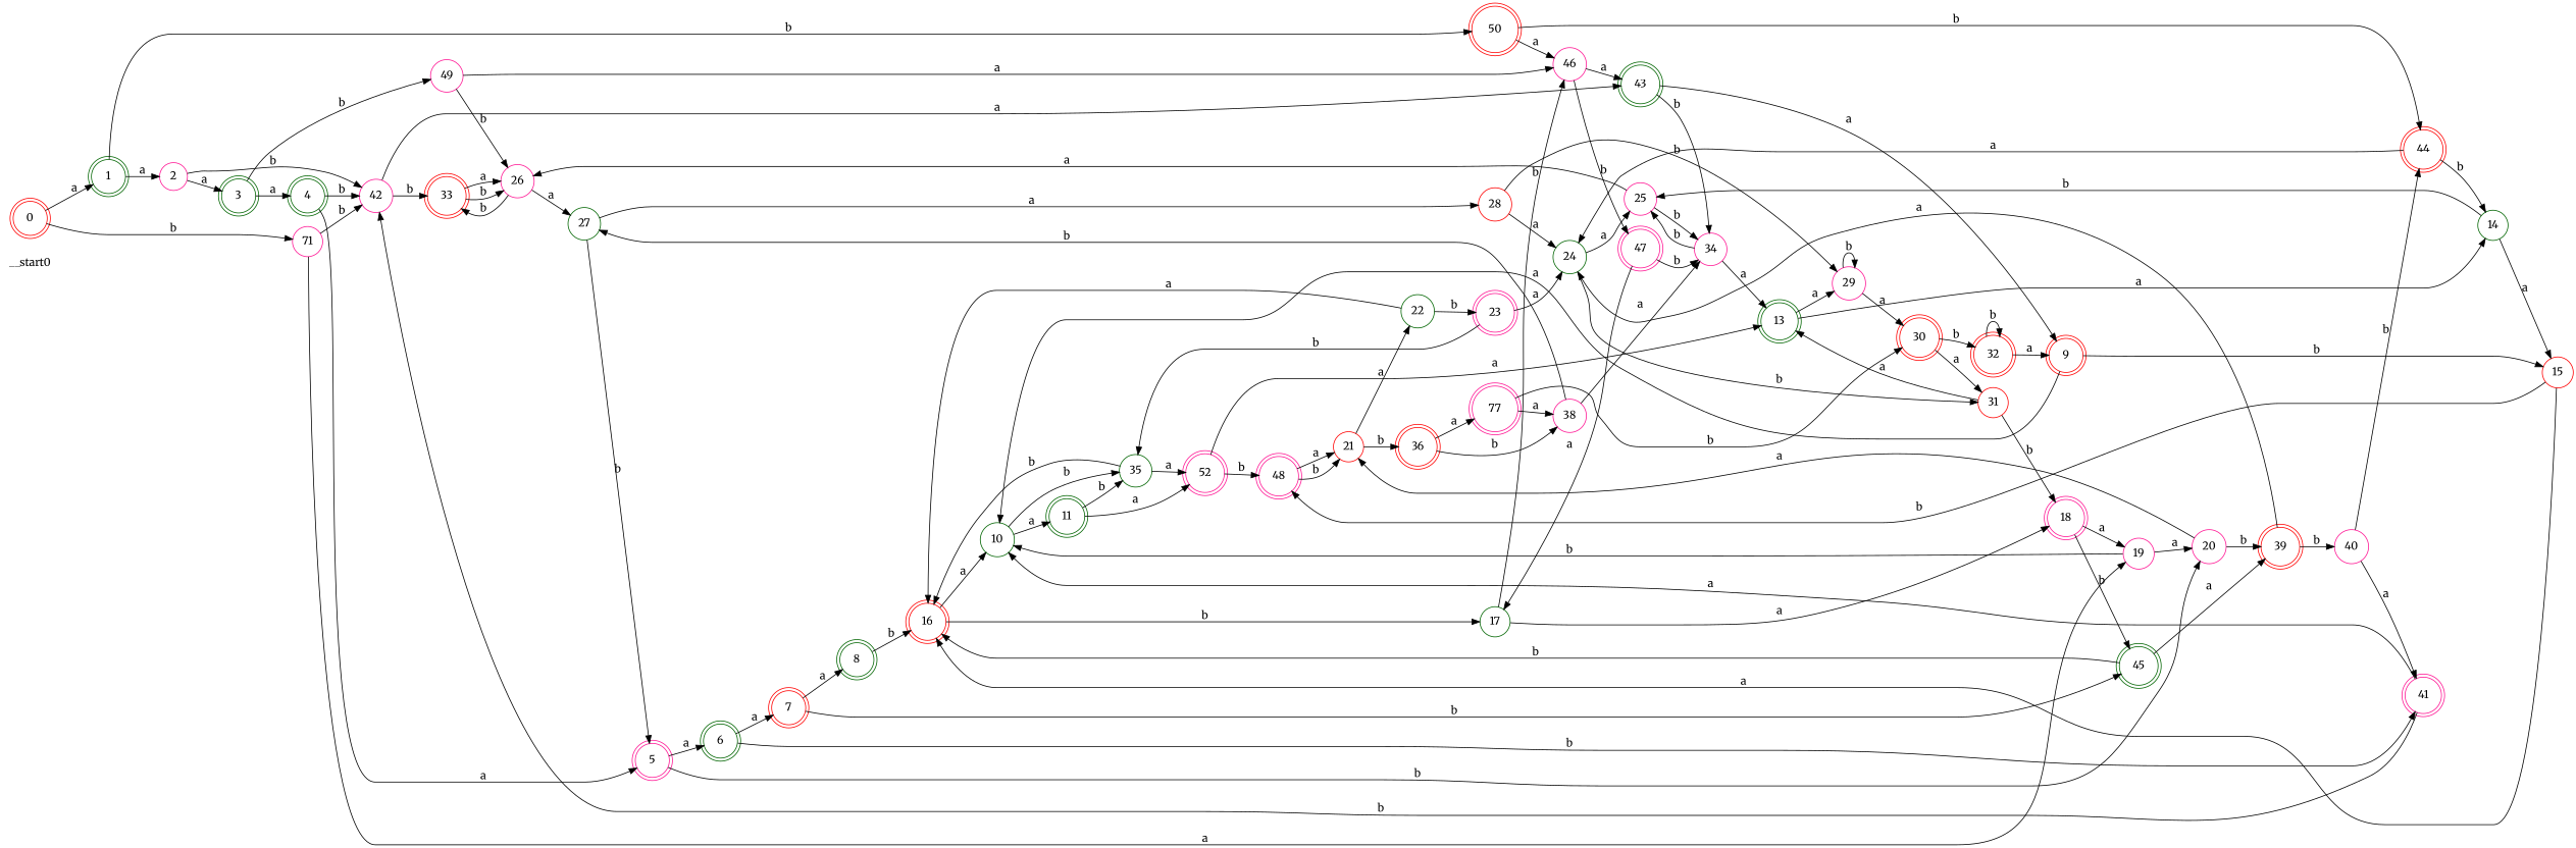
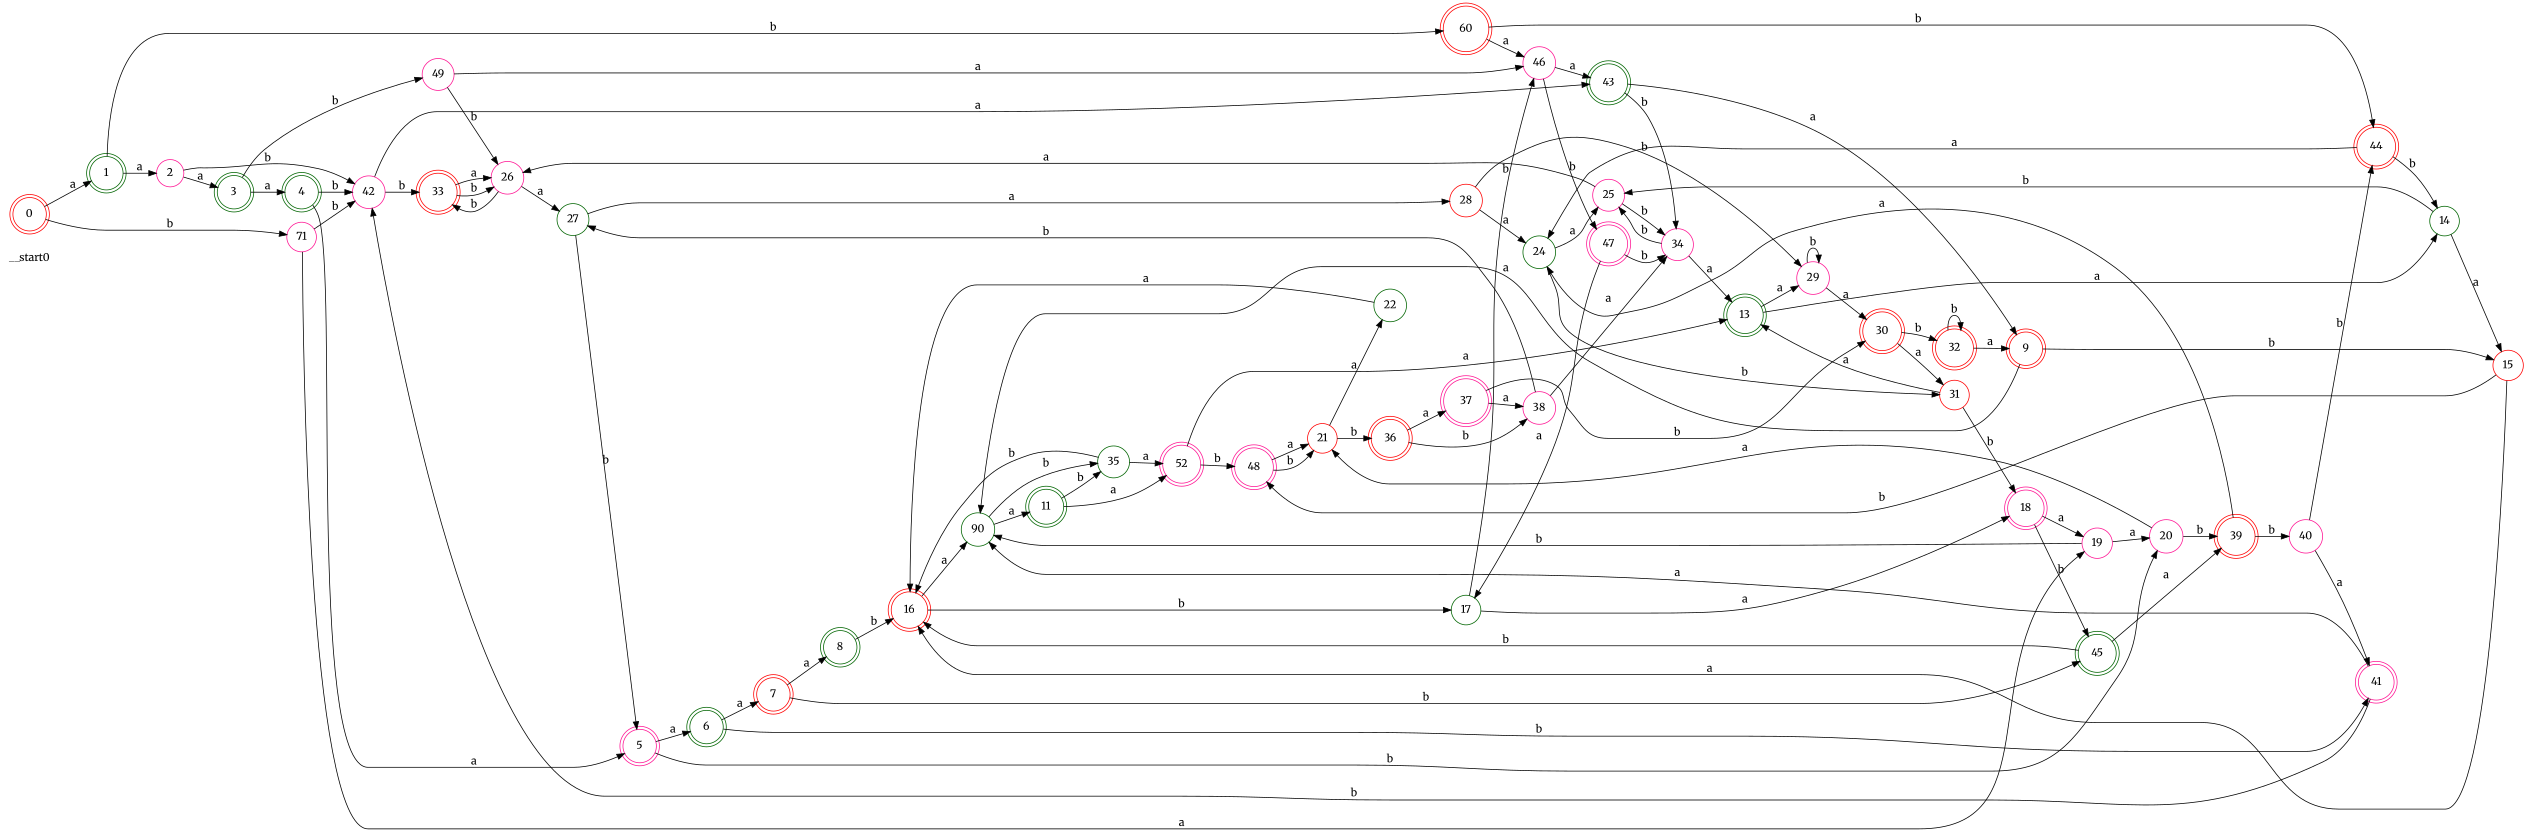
  digraph {
    fontname=Merriweather
    rankdir=LR
    node [color=deeppink fontname=Merriweather shape=doublecircle fillcolor=white style="rounded,filled"]
    edge [fontname=Merriweather]
    __start0 [color=darkgreen shape=none fillcolor="" style=""]
    n2 [color=red label=0]
    n3 [color=darkgreen label=1]
    n4 [label=71 shape=circle style=filled]
    n5 [label=2 shape=circle style=filled]
-   n6 [color=red label=50]
+   n6 [color=red label=60]
    n7 [label=42 shape=circle style=filled]
    n8 [label=19 shape=circle style=filled]
    n9 [color=darkgreen label=3]
    n10 [label=46 shape=circle style=filled]
    n11 [color=red label=44]
    n12 [color=darkgreen label=4]
    n13 [label=49 shape=circle style=filled]
    n14 [color=red label=33]
    n15 [color=darkgreen label=43]
    n16 [label=5]
    n17 [label=26 shape=circle style=filled]
    n18 [color=darkgreen label=6]
    n19 [label=20 shape=circle style=filled]
    n20 [color=red label=7]
    n21 [label=41]
    n22 [color=red label=21 shape=circle style=filled]
    n23 [color=red label=39]
    n24 [color=darkgreen label=8]
    n25 [color=darkgreen label=45]
-   n26 [color=darkgreen label=10 shape=circle style=filled]
+   n26 [color=darkgreen label=90 shape=circle style=filled]
    n27 [color=red label=16]
    n28 [color=red label=9]
    n29 [color=red label=15 shape=circle style=filled]
    n30 [color=darkgreen label=17 shape=circle style=filled]
    n31 [color=darkgreen label=11]
    n32 [color=darkgreen label=35 shape=circle style=filled]
    n33 [label=48]
    n34 [label=52]
    n35 [color=darkgreen label=13]
    n36 [color=darkgreen label=14 shape=circle style=filled]
    n37 [label=29 shape=circle style=filled]
    n38 [label=25 shape=circle style=filled]
    n39 [color=red label=30]
    n40 [label=34 shape=circle style=filled]
    n41 [label=18]
    n42 [label=47]
    n43 [color=darkgreen label=22 shape=circle style=filled]
    n44 [color=red label=36]
    n45 [color=darkgreen label=24 shape=circle style=filled]
    n46 [label=40 shape=circle style=filled]
-   n47 [label=23]
-   n48 [label=77]
+   n48 [label=37]
    n49 [label=38 shape=circle style=filled]
    n50 [color=red label=31 shape=circle style=filled]
    n51 [color=darkgreen label=27 shape=circle style=filled]
    n52 [color=red label=28 shape=circle style=filled]
    n53 [color=red label=32]
    n2 -> n3 [label=a]
    n2 -> n4 [label=b]
    n3 -> n5 [label=a]
    n3 -> n6 [label=b]
    n4 -> n7 [label=b]
    n4 -> n8 [label=a]
    n5 -> n7 [label=b]
    n5 -> n9 [label=a]
    n6 -> n10 [label=a]
    n6 -> n11 [label=b]
    n7 -> n14 [label=b]
    n7 -> n15 [label=a]
    n8 -> n19 [label=a]
    n8 -> n26 [label=b]
    n9 -> n12 [label=a]
    n9 -> n13 [label=b]
    n10 -> n15 [label=a]
    n10 -> n42 [label=b]
    n11 -> n36 [label=b]
    n11 -> n45 [label=a]
    n12 -> n7 [label=b]
    n12 -> n16 [label=a]
    n13 -> n10 [label=a]
    n13 -> n17 [label=b]
    n14 -> n17 [label=a]
    n14 -> n17 [label=b]
    n15 -> n28 [label=a]
    n15 -> n40 [label=b]
    n16 -> n18 [label=a]
    n16 -> n19 [label=b]
    n17 -> n14 [label=b]
    n17 -> n51 [label=a]
    n18 -> n20 [label=a]
    n18 -> n21 [label=b]
    n19 -> n22 [label=a]
    n19 -> n23 [label=b]
    n20 -> n24 [label=a]
    n20 -> n25 [label=b]
    n21 -> n7 [label=b]
    n21 -> n26 [label=a]
    n22 -> n43 [label=a]
    n22 -> n44 [label=b]
    n23 -> n45 [label=a]
    n23 -> n46 [label=b]
    n24 -> n27 [label=b]
    n25 -> n23 [label=a]
    n25 -> n27 [label=b]
    n26 -> n31 [label=a]
    n26 -> n32 [label=b]
    n27 -> n26 [label=a]
    n27 -> n30 [label=b]
    n28 -> n26 [label=a]
    n28 -> n29 [label=b]
    n29 -> n27 [label=a]
    n29 -> n33 [label=b]
    n30 -> n10 [label=b]
    n30 -> n41 [label=a]
    n31 -> n32 [label=b]
    n31 -> n34 [label=a]
    n32 -> n27 [label=b]
    n32 -> n34 [label=a]
    n33 -> n22 [label=a]
    n33 -> n22 [label=b]
    n34 -> n33 [label=b]
    n34 -> n35 [label=a]
    n35 -> n36 [label=a]
    n35 -> n37 [label=a]
    n36 -> n29 [label=a]
    n36 -> n38 [label=b]
    n37 -> n37 [label=b]
    n37 -> n39 [label=a]
    n38 -> n17 [label=a]
    n38 -> n40 [label=b]
    n39 -> n50 [label=a]
    n39 -> n53 [label=b]
    n40 -> n35 [label=a]
    n40 -> n38 [label=b]
    n41 -> n8 [label=a]
    n41 -> n25 [label=b]
    n42 -> n30 [label=a]
    n42 -> n40 [label=b]
    n43 -> n27 [label=a]
-   n43 -> n47 [label=b]
    n44 -> n48 [label=a]
    n44 -> n49 [label=b]
    n45 -> n38 [label=a]
    n45 -> n50 [label=b]
    n46 -> n11 [label=b]
    n46 -> n21 [label=a]
-   n47 -> n32 [label=b]
-   n47 -> n45 [label=a]
    n48 -> n39 [label=b]
    n48 -> n49 [label=a]
    n49 -> n40 [label=a]
    n49 -> n51 [label=b]
    n50 -> n35 [label=a]
    n50 -> n41 [label=b]
    n51 -> n16 [label=b]
    n51 -> n52 [label=a]
    n52 -> n37 [label=b]
    n52 -> n45 [label=a]
    n53 -> n28 [label=a]
    n53 -> n53 [label=b]
  }
